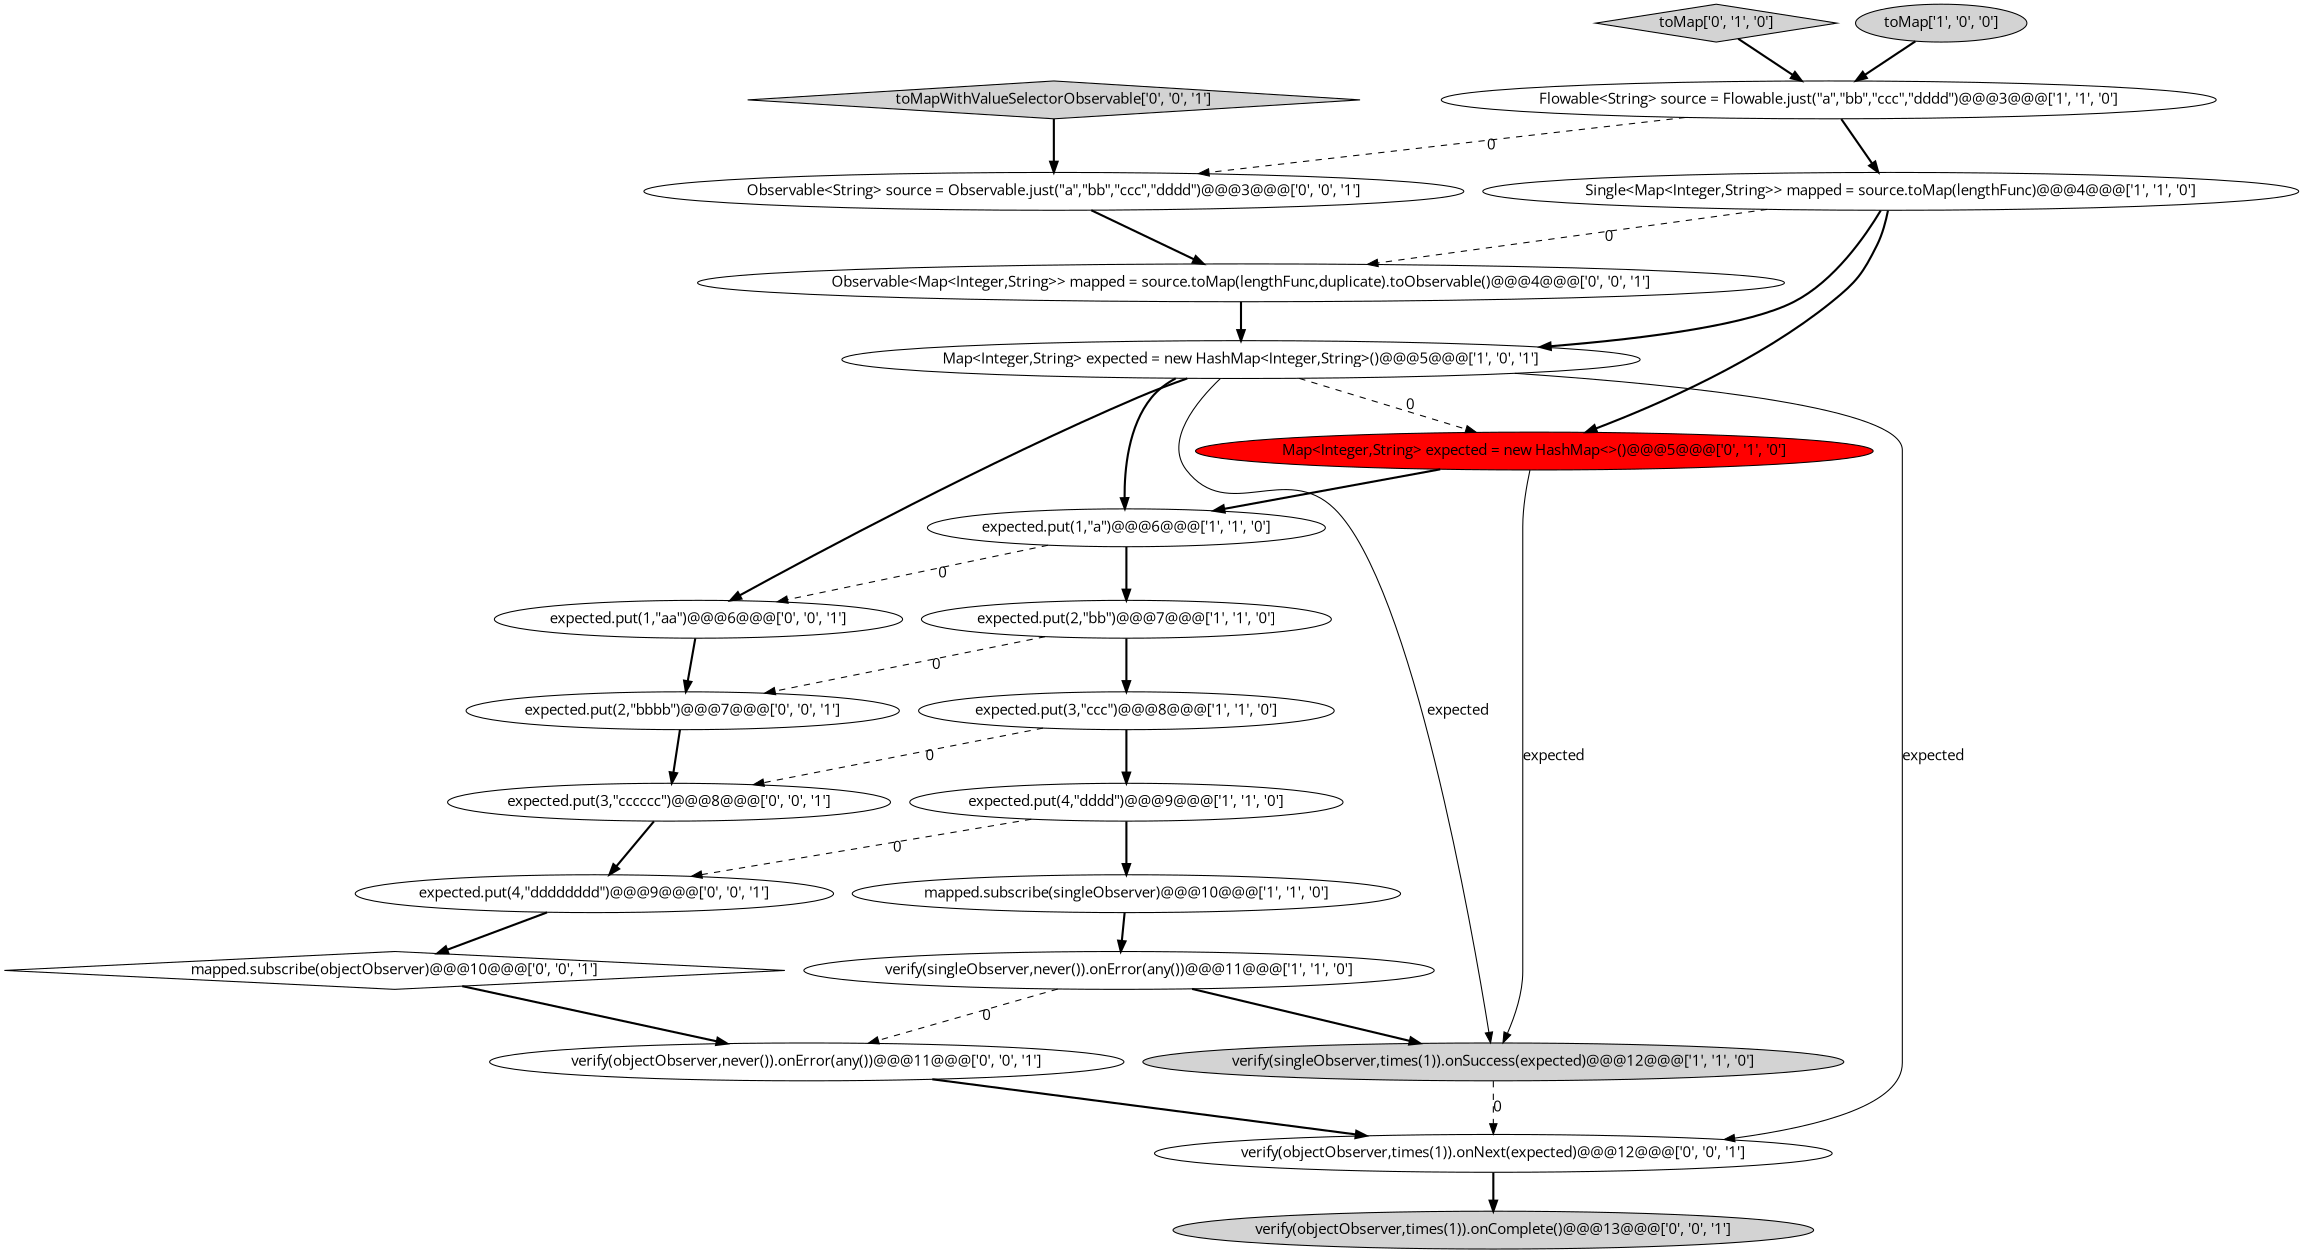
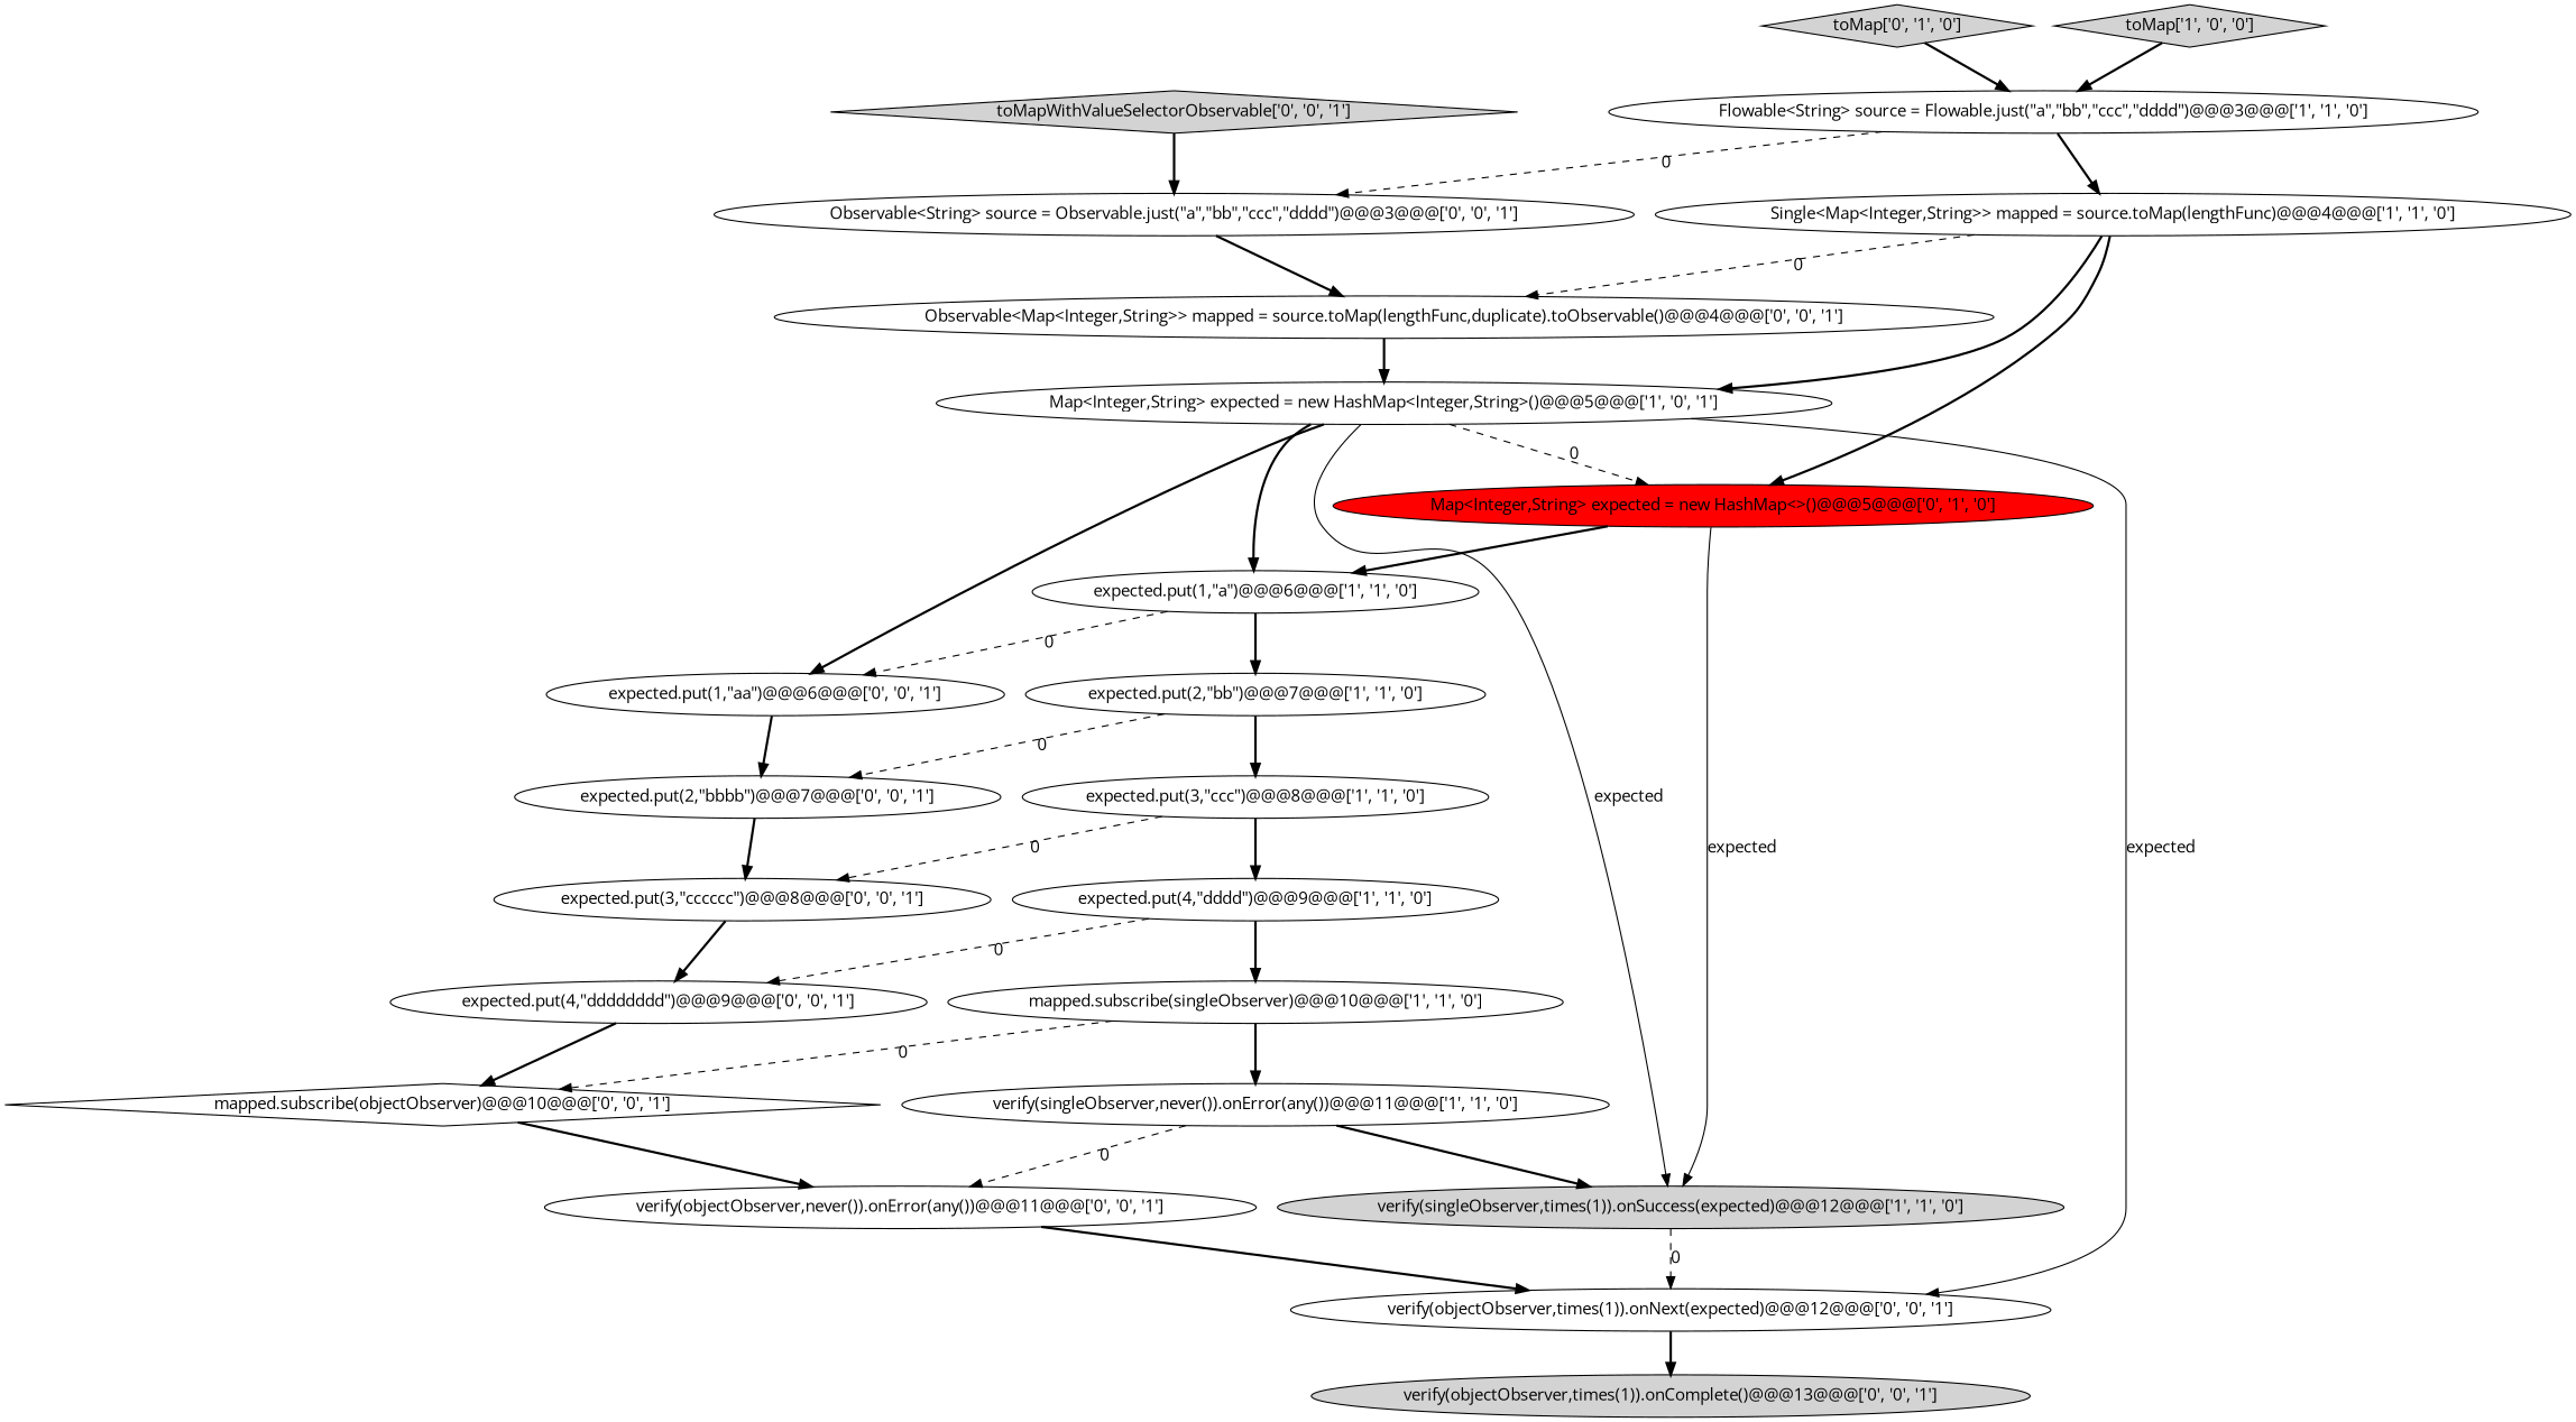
  digraph {
    fontname="Open Sans"
    node [fillcolor=white fontname="Open Sans" shape=ellipse style=filled]
    edge [fontname="Open Sans" style=bold]
    n1 [label="expected.put(4,\"dddd\")@@@9@@@['1', '1', '0']"]
    n2 [label="mapped.subscribe(singleObserver)@@@10@@@['1', '1', '0']"]
    n3 [label="expected.put(4,\"dddddddd\")@@@9@@@['0', '0', '1']"]
    n4 [label="mapped.subscribe(objectObserver)@@@10@@@['0', '0', '1']" shape=diamond]
    n5 [label="verify(singleObserver,never()).onError(any())@@@11@@@['1', '1', '0']"]
    n6 [label="Single<Map<Integer,String>> mapped = source.toMap(lengthFunc)@@@4@@@['1', '1', '0']"]
    n7 [label="Map<Integer,String> expected = new HashMap<Integer,String>()@@@5@@@['1', '0', '1']"]
    n8 [fillcolor=red label="Map<Integer,String> expected = new HashMap<>()@@@5@@@['0', '1', '0']"]
    n9 [label="Observable<Map<Integer,String>> mapped = source.toMap(lengthFunc,duplicate).toObservable()@@@4@@@['0', '0', '1']"]
    n10 [label="expected.put(1,\"a\")@@@6@@@['1', '1', '0']"]
    n11 [label="verify(objectObserver,times(1)).onNext(expected)@@@12@@@['0', '0', '1']"]
    n12 [label="expected.put(1,\"aa\")@@@6@@@['0', '0', '1']"]
    n13 [fillcolor=lightgray label="verify(singleObserver,times(1)).onSuccess(expected)@@@12@@@['1', '1', '0']"]
    n14 [label="Flowable<String> source = Flowable.just(\"a\",\"bb\",\"ccc\",\"dddd\")@@@3@@@['1', '1', '0']"]
    n15 [label="Observable<String> source = Observable.just(\"a\",\"bb\",\"ccc\",\"dddd\")@@@3@@@['0', '0', '1']"]
    n16 [label="expected.put(2,\"bb\")@@@7@@@['1', '1', '0']"]
    n17 [label="expected.put(2,\"bbbb\")@@@7@@@['0', '0', '1']"]
    n18 [label="expected.put(3,\"ccc\")@@@8@@@['1', '1', '0']"]
    n19 [label="expected.put(3,\"cccccc\")@@@8@@@['0', '0', '1']"]
    n20 [label="verify(objectObserver,never()).onError(any())@@@11@@@['0', '0', '1']"]
    n21 [fillcolor=lightgray label="verify(objectObserver,times(1)).onComplete()@@@13@@@['0', '0', '1']"]
    n22 [fillcolor=lightgray label="toMapWithValueSelectorObservable['0', '0', '1']" shape=diamond]
    n23 [fillcolor=lightgray label="toMap['0', '1', '0']" shape=diamond]
-   n24 [fillcolor=lightgray label="toMap['1', '0', '0']"]
+   n24 [fillcolor=lightgray label="toMap['1', '0', '0']" shape=diamond]
    n1 -> n2
    n1 -> n3 [label=0 style=dashed]
+   n2 -> n4 [label=0 style=dashed]
    n2 -> n5
    n3 -> n4
    n4 -> n20
    n5 -> n13
    n5 -> n20 [label=0 style=dashed]
    n6 -> n7
    n6 -> n8
    n6 -> n9 [label=0 style=dashed]
    n7 -> n8 [label=0 style=dashed]
    n7 -> n10
    n7 -> n11 [label=expected style=solid]
    n7 -> n12
    n7 -> n13 [label=expected style=solid]
    n8 -> n10
    n8 -> n13 [label=expected style=solid]
    n9 -> n7
    n10 -> n12 [label=0 style=dashed]
    n10 -> n16
    n11 -> n21
    n12 -> n17
    n13 -> n11 [label=0 style=dashed]
    n14 -> n6
    n14 -> n15 [label=0 style=dashed]
    n15 -> n9
    n16 -> n17 [label=0 style=dashed]
    n16 -> n18
    n17 -> n19
    n18 -> n1
    n18 -> n19 [label=0 style=dashed]
    n19 -> n3
    n20 -> n11
    n22 -> n15
    n23 -> n14
    n24 -> n14
  }
